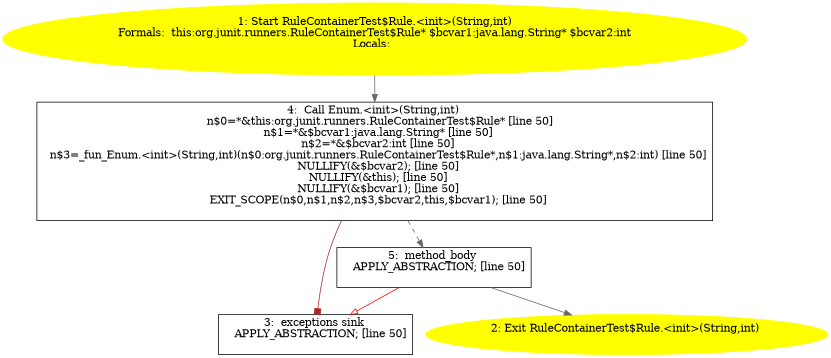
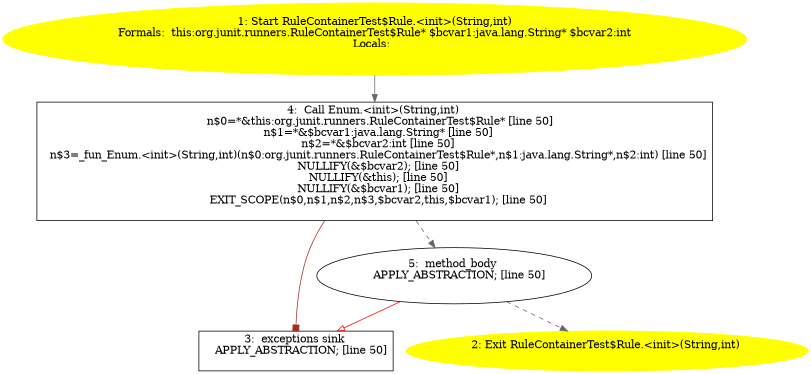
  digraph {
    node [shape=box]
    edge [arrowhead=normal color=gray40 style=solid]
    n1 [color=yellow label="1: Start RuleContainerTest$Rule.<init>(String,int)\nFormals:  this:org.junit.runners.RuleContainerTest$Rule* $bcvar1:java.lang.String* $bcvar2:int\nLocals:  \n  " style=filled shape=""]
    n2 [label="4:  Call Enum.<init>(String,int) \n   n$0=*&this:org.junit.runners.RuleContainerTest$Rule* [line 50]\n  n$1=*&$bcvar1:java.lang.String* [line 50]\n  n$2=*&$bcvar2:int [line 50]\n  n$3=_fun_Enum.<init>(String,int)(n$0:org.junit.runners.RuleContainerTest$Rule*,n$1:java.lang.String*,n$2:int) [line 50]\n  NULLIFY(&$bcvar2); [line 50]\n  NULLIFY(&this); [line 50]\n  NULLIFY(&$bcvar1); [line 50]\n  EXIT_SCOPE(n$0,n$1,n$2,n$3,$bcvar2,this,$bcvar1); [line 50]\n "]
    n3 [label="3:  exceptions sink \n   APPLY_ABSTRACTION; [line 50]\n "]
-   n4 [label="5:  method_body \n   APPLY_ABSTRACTION; [line 50]\n "]
+   n4 [label="5:  method_body \n   APPLY_ABSTRACTION; [line 50]\n " shape=ellipse]
    n5 [color=yellow label="2: Exit RuleContainerTest$Rule.<init>(String,int) \n  " style=filled shape=""]
    n1 -> n2
    n2 -> n3 [arrowhead=box color=brown]
    n2 -> n4 [style=dashed]
    n4 -> n3 [arrowhead=onormal color=red]
-   n4 -> n5
+   n4 -> n5 [style=dashed]
  }
